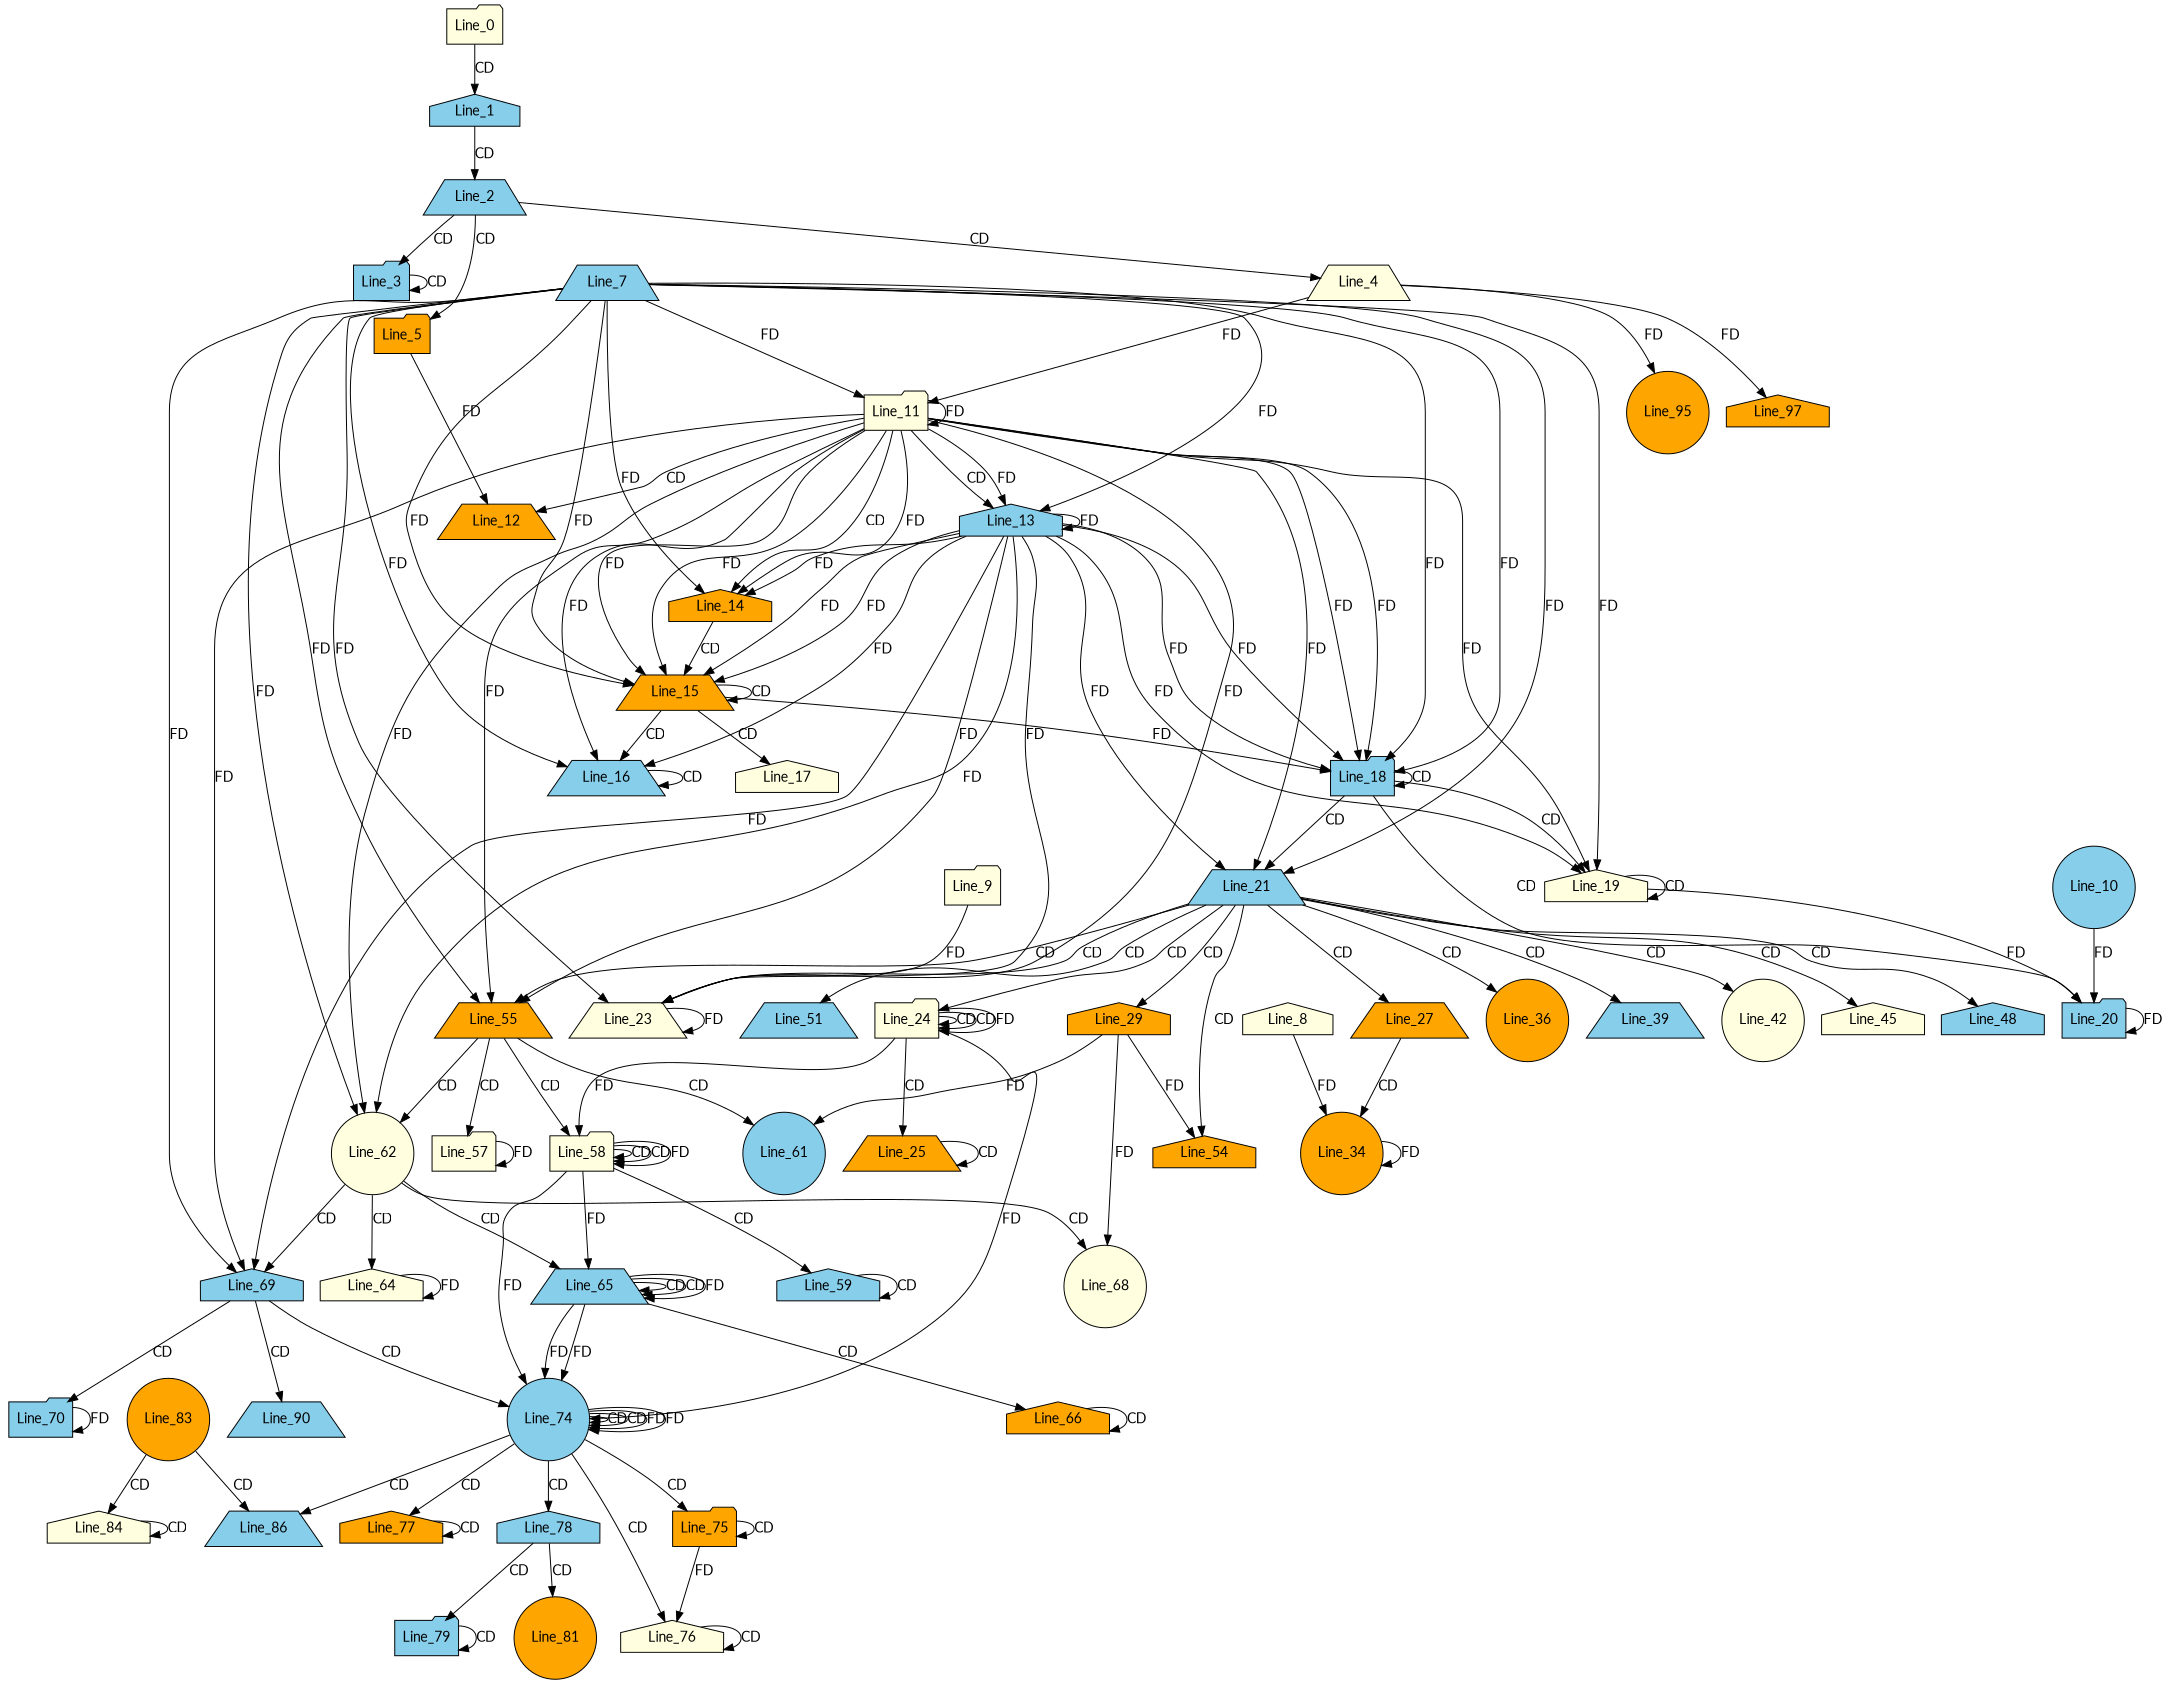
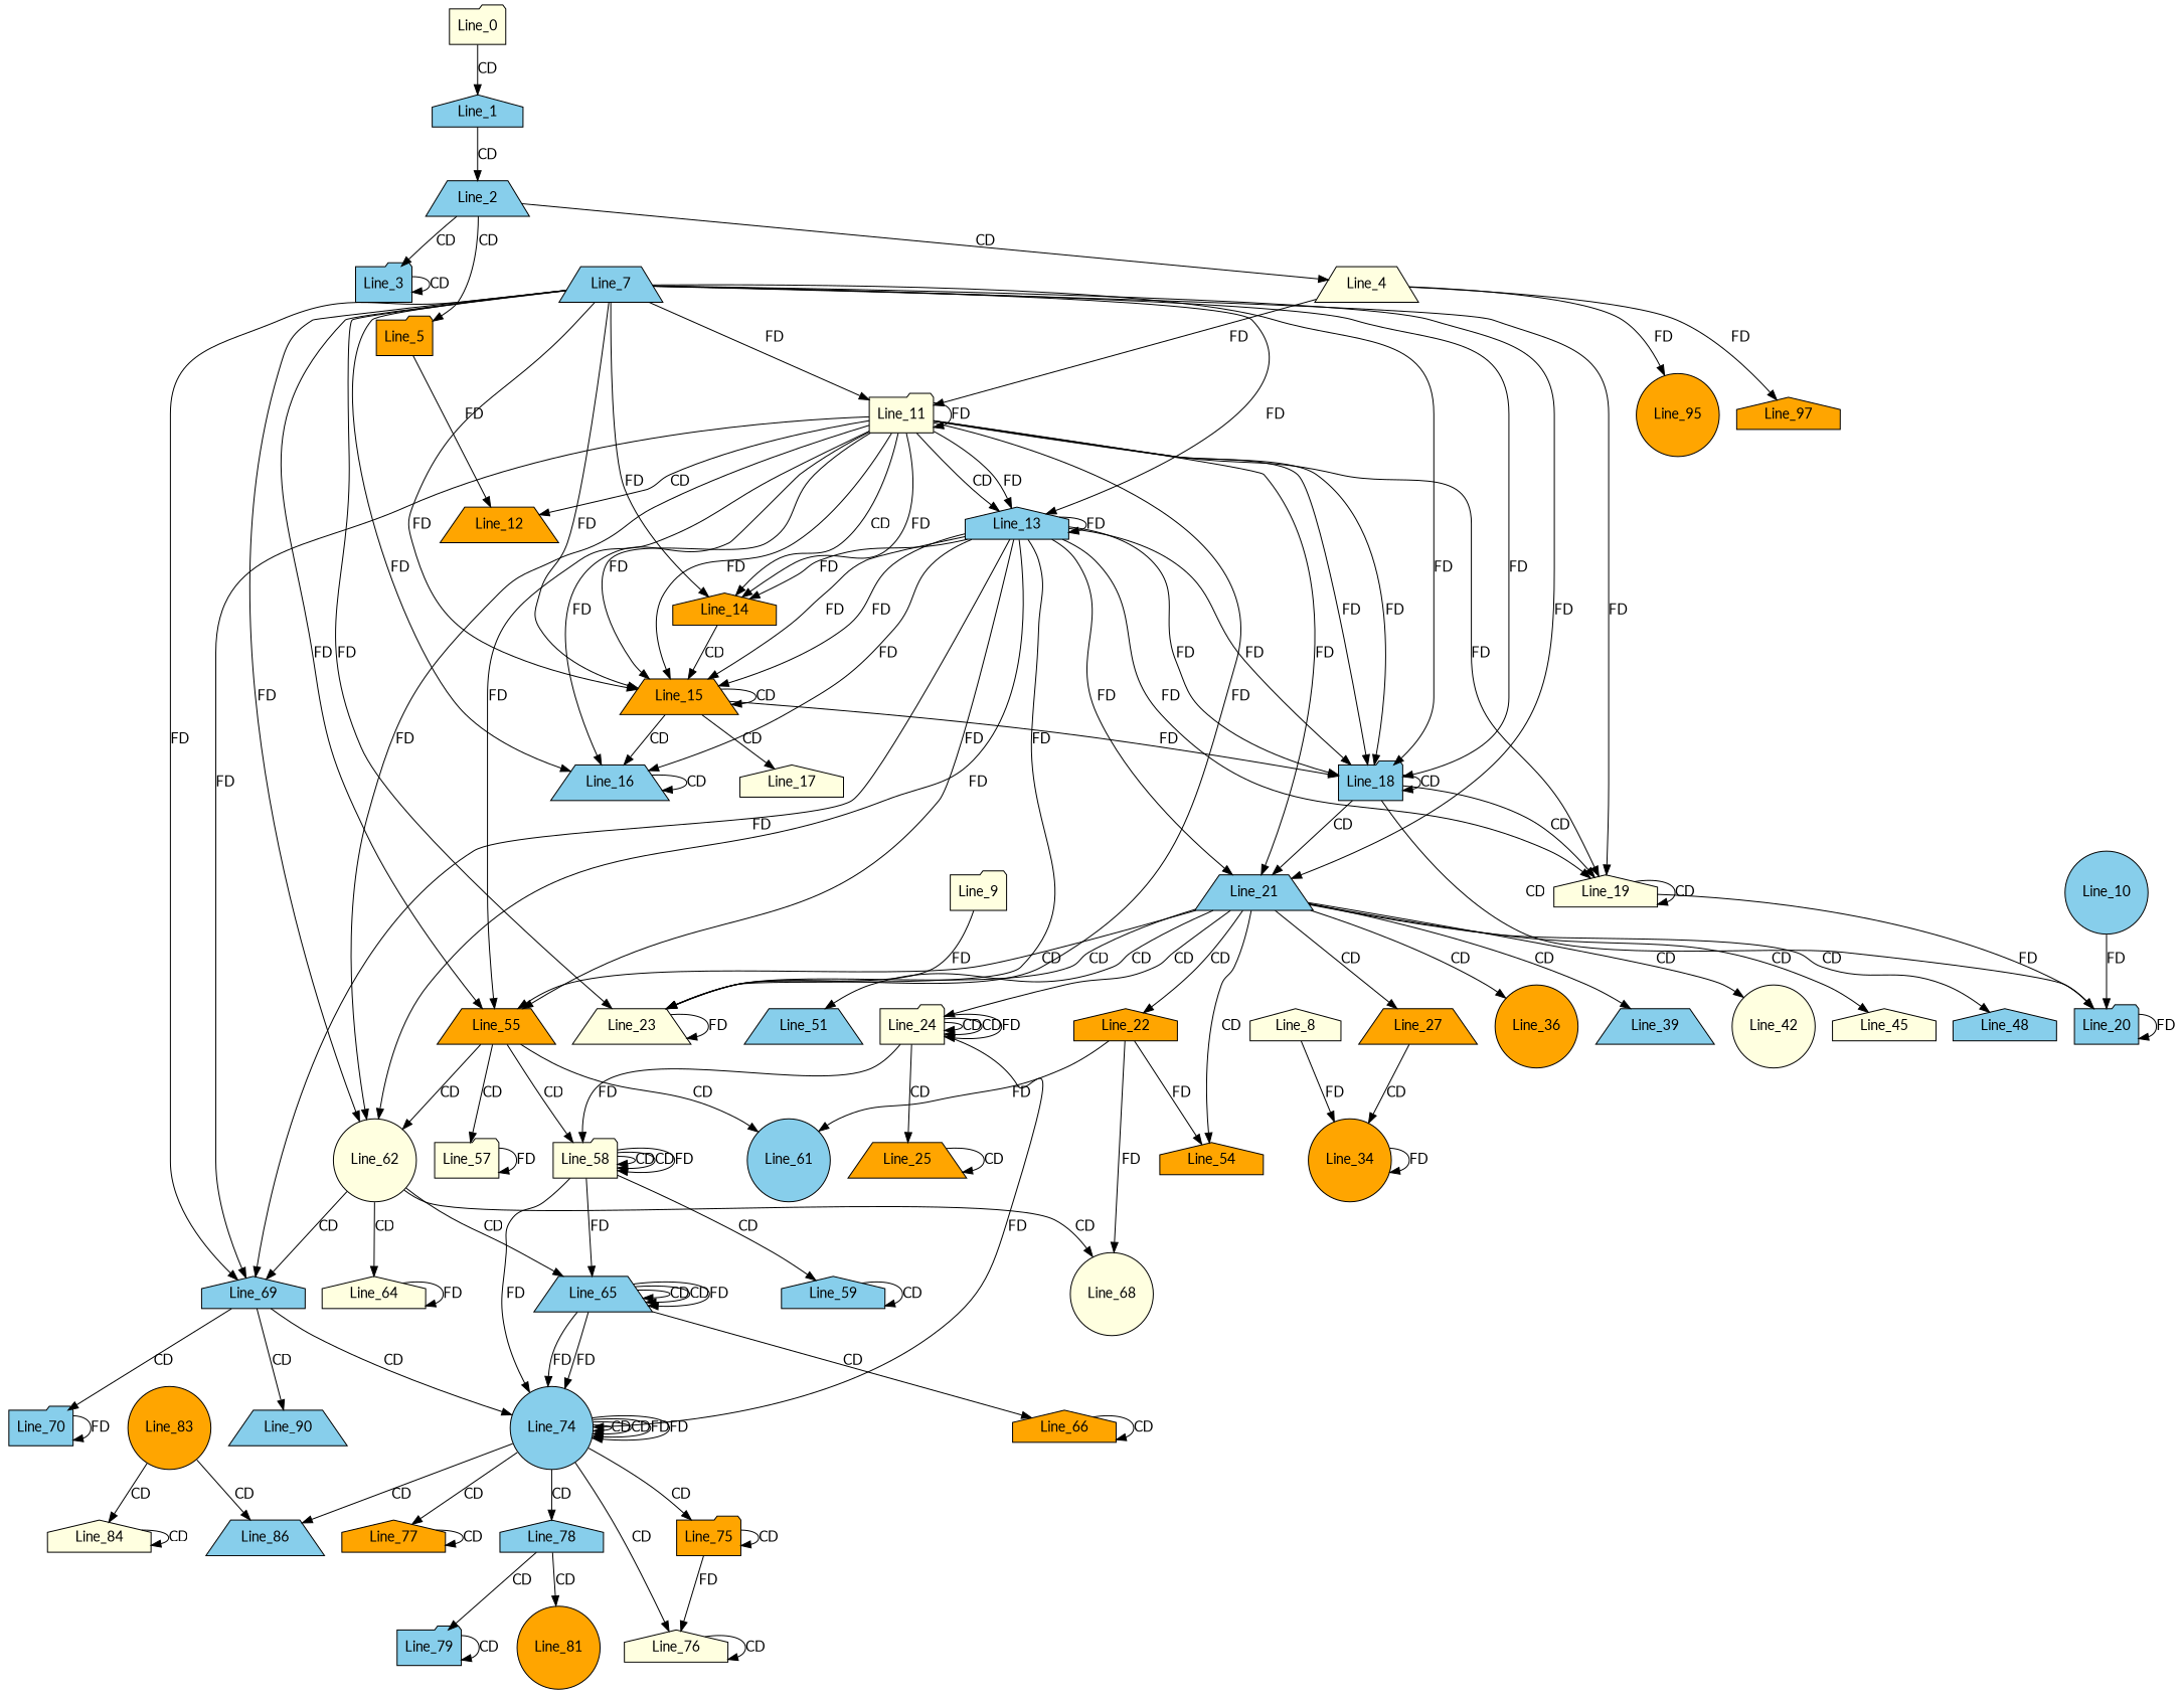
  digraph {
    fontname=Lato
    node [fillcolor=skyblue fontname=Lato shape=house style=filled]
    edge [fontname=Lato]
    Line_0 [fillcolor=lightyellow shape=folder]
    Line_1
    Line_2 [shape=trapezium]
    Line_3 [shape=folder]
    Line_4 [fillcolor=lightyellow shape=trapezium]
    Line_5 [fillcolor=orange shape=folder]
    Line_11 [fillcolor=lightyellow shape=folder]
    Line_95 [fillcolor=orange shape=circle]
    Line_97 [fillcolor=orange]
    Line_12 [fillcolor=orange shape=trapezium]
    Line_13
    Line_14 [fillcolor=orange]
    Line_15 [fillcolor=orange shape=trapezium]
    Line_16 [shape=trapezium]
    Line_18 [shape=folder]
    Line_19 [fillcolor=lightyellow]
    Line_21 [shape=trapezium]
    Line_23 [fillcolor=lightyellow shape=trapezium]
    Line_55 [fillcolor=orange shape=trapezium]
    Line_62 [fillcolor=lightyellow shape=circle]
    Line_69
    Line_17 [fillcolor=lightyellow]
    Line_20 [shape=folder]
-   Line_22 [fillcolor=orange label=Line_29]
+   Line_22 [fillcolor=orange]
    Line_24 [fillcolor=lightyellow shape=folder]
    Line_27 [fillcolor=orange shape=trapezium]
    Line_36 [fillcolor=orange shape=circle]
    Line_39 [shape=trapezium]
    Line_42 [fillcolor=lightyellow shape=circle]
    Line_45 [fillcolor=lightyellow]
    Line_48
    Line_51 [shape=trapezium]
    Line_54 [fillcolor=orange]
    Line_61 [shape=circle]
    Line_58 [fillcolor=lightyellow shape=folder]
    Line_57 [fillcolor=lightyellow shape=folder]
    Line_68 [fillcolor=lightyellow shape=circle]
    Line_65 [shape=trapezium]
    Line_64 [fillcolor=lightyellow]
    Line_74 [shape=circle]
    Line_70 [shape=folder]
    Line_90 [shape=trapezium]
    Line_7 [shape=trapezium]
    Line_10 [shape=circle]
    Line_25 [fillcolor=orange shape=trapezium]
    Line_34 [fillcolor=orange shape=circle]
    Line_9 [fillcolor=lightyellow shape=folder]
    Line_59
    Line_75 [fillcolor=orange shape=folder]
    Line_76 [fillcolor=lightyellow]
    Line_77 [fillcolor=orange]
    Line_78
    Line_86 [shape=trapezium]
    Line_8 [fillcolor=lightyellow]
    Line_66 [fillcolor=orange]
    Line_79 [shape=folder]
    Line_81 [fillcolor=orange shape=circle]
    Line_83 [fillcolor=orange shape=circle]
    Line_84 [fillcolor=lightyellow]
    Line_0 -> Line_1 [label=CD]
    Line_1 -> Line_2 [label=CD]
    Line_2 -> Line_3 [label=CD]
    Line_2 -> Line_4 [label=CD]
    Line_2 -> Line_5 [label=CD]
    Line_3 -> Line_3 [label=CD]
    Line_4 -> Line_11 [label=FD]
    Line_4 -> Line_95 [label=FD]
    Line_4 -> Line_97 [label=FD]
    Line_5 -> Line_12 [label=FD]
    Line_11 -> Line_11 [label=FD]
    Line_11 -> Line_12 [label=CD]
    Line_11 -> Line_13 [label=CD]
    Line_11 -> Line_13 [label=FD]
    Line_11 -> Line_14 [label=CD]
    Line_11 -> Line_14 [label=FD]
    Line_11 -> Line_15 [label=FD]
    Line_11 -> Line_15 [label=FD]
    Line_11 -> Line_16 [label=FD]
    Line_11 -> Line_18 [label=FD]
    Line_11 -> Line_18 [label=FD]
    Line_11 -> Line_19 [label=FD]
    Line_11 -> Line_21 [label=FD]
    Line_11 -> Line_23 [label=FD]
    Line_11 -> Line_55 [label=FD]
    Line_11 -> Line_62 [label=FD]
    Line_11 -> Line_69 [label=FD]
    Line_13 -> Line_13 [label=FD]
    Line_13 -> Line_14 [label=FD]
    Line_13 -> Line_15 [label=FD]
    Line_13 -> Line_15 [label=FD]
    Line_13 -> Line_16 [label=FD]
    Line_13 -> Line_18 [label=FD]
    Line_13 -> Line_18 [label=FD]
    Line_13 -> Line_19 [label=FD]
    Line_13 -> Line_21 [label=FD]
    Line_13 -> Line_23 [label=FD]
    Line_13 -> Line_55 [label=FD]
    Line_13 -> Line_62 [label=FD]
    Line_13 -> Line_69 [label=FD]
    Line_14 -> Line_15 [label=CD]
    Line_15 -> Line_15 [label=CD]
    Line_15 -> Line_16 [label=CD]
    Line_15 -> Line_18 [label=FD]
    Line_15 -> Line_17 [label=CD]
    Line_16 -> Line_16 [label=CD]
    Line_18 -> Line_18 [label=CD]
    Line_18 -> Line_19 [label=CD]
    Line_18 -> Line_21 [label=CD]
    Line_18 -> Line_20 [label=CD]
    Line_19 -> Line_19 [label=CD]
    Line_19 -> Line_20 [label=FD]
    Line_21 -> Line_23 [label=CD]
    Line_21 -> Line_55 [label=CD]
    Line_21 -> Line_22 [label=CD]
    Line_21 -> Line_24 [label=CD]
    Line_21 -> Line_27 [label=CD]
    Line_21 -> Line_36 [label=CD]
    Line_21 -> Line_39 [label=CD]
    Line_21 -> Line_42 [label=CD]
    Line_21 -> Line_45 [label=CD]
    Line_21 -> Line_48 [label=CD]
    Line_21 -> Line_51 [label=CD]
    Line_21 -> Line_54 [label=CD]
    Line_23 -> Line_23 [label=FD]
    Line_55 -> Line_62 [label=CD]
    Line_55 -> Line_61 [label=CD]
    Line_55 -> Line_58 [label=CD]
    Line_55 -> Line_57 [label=CD]
    Line_62 -> Line_69 [label=CD]
    Line_62 -> Line_68 [label=CD]
    Line_62 -> Line_65 [label=CD]
    Line_62 -> Line_64 [label=CD]
    Line_69 -> Line_74 [label=CD]
    Line_69 -> Line_70 [label=CD]
    Line_69 -> Line_90 [label=CD]
    Line_20 -> Line_20 [label=FD]
    Line_22 -> Line_54 [label=FD]
    Line_22 -> Line_61 [label=FD]
    Line_22 -> Line_68 [label=FD]
    Line_24 -> Line_24 [label=CD]
    Line_24 -> Line_24 [label=CD]
    Line_24 -> Line_24 [label=FD]
    Line_24 -> Line_58 [label=FD]
    Line_24 -> Line_74 [label=FD]
    Line_24 -> Line_25 [label=CD]
    Line_27 -> Line_34 [label=CD]
    Line_58 -> Line_58 [label=CD]
    Line_58 -> Line_58 [label=CD]
    Line_58 -> Line_58 [label=FD]
    Line_58 -> Line_65 [label=FD]
    Line_58 -> Line_74 [label=FD]
    Line_58 -> Line_59 [label=CD]
    Line_57 -> Line_57 [label=FD]
    Line_65 -> Line_65 [label=CD]
    Line_65 -> Line_65 [label=CD]
    Line_65 -> Line_65 [label=FD]
    Line_65 -> Line_74 [label=FD]
    Line_65 -> Line_74 [label=FD]
    Line_65 -> Line_66 [label=CD]
    Line_64 -> Line_64 [label=FD]
    Line_74 -> Line_74 [label=CD]
    Line_74 -> Line_74 [label=CD]
    Line_74 -> Line_74 [label=FD]
    Line_74 -> Line_74 [label=FD]
    Line_74 -> Line_75 [label=CD]
    Line_74 -> Line_76 [label=CD]
    Line_74 -> Line_77 [label=CD]
    Line_74 -> Line_78 [label=CD]
    Line_74 -> Line_86 [label=CD]
    Line_70 -> Line_70 [label=FD]
    Line_7 -> Line_11 [label=FD]
    Line_7 -> Line_13 [label=FD]
    Line_7 -> Line_14 [label=FD]
    Line_7 -> Line_15 [label=FD]
    Line_7 -> Line_15 [label=FD]
    Line_7 -> Line_16 [label=FD]
    Line_7 -> Line_18 [label=FD]
    Line_7 -> Line_18 [label=FD]
    Line_7 -> Line_19 [label=FD]
    Line_7 -> Line_21 [label=FD]
    Line_7 -> Line_23 [label=FD]
    Line_7 -> Line_55 [label=FD]
    Line_7 -> Line_62 [label=FD]
    Line_7 -> Line_69 [label=FD]
    Line_10 -> Line_20 [label=FD]
    Line_25 -> Line_25 [label=CD]
    Line_34 -> Line_34 [label=FD]
    Line_9 -> Line_23 [label=FD]
    Line_59 -> Line_59 [label=CD]
    Line_75 -> Line_75 [label=CD]
    Line_75 -> Line_76 [label=FD]
    Line_76 -> Line_76 [label=CD]
    Line_77 -> Line_77 [label=CD]
    Line_78 -> Line_79 [label=CD]
    Line_78 -> Line_81 [label=CD]
    Line_8 -> Line_34 [label=FD]
    Line_66 -> Line_66 [label=CD]
    Line_79 -> Line_79 [label=CD]
    Line_83 -> Line_86 [label=CD]
    Line_83 -> Line_84 [label=CD]
    Line_84 -> Line_84 [label=CD]
  }
